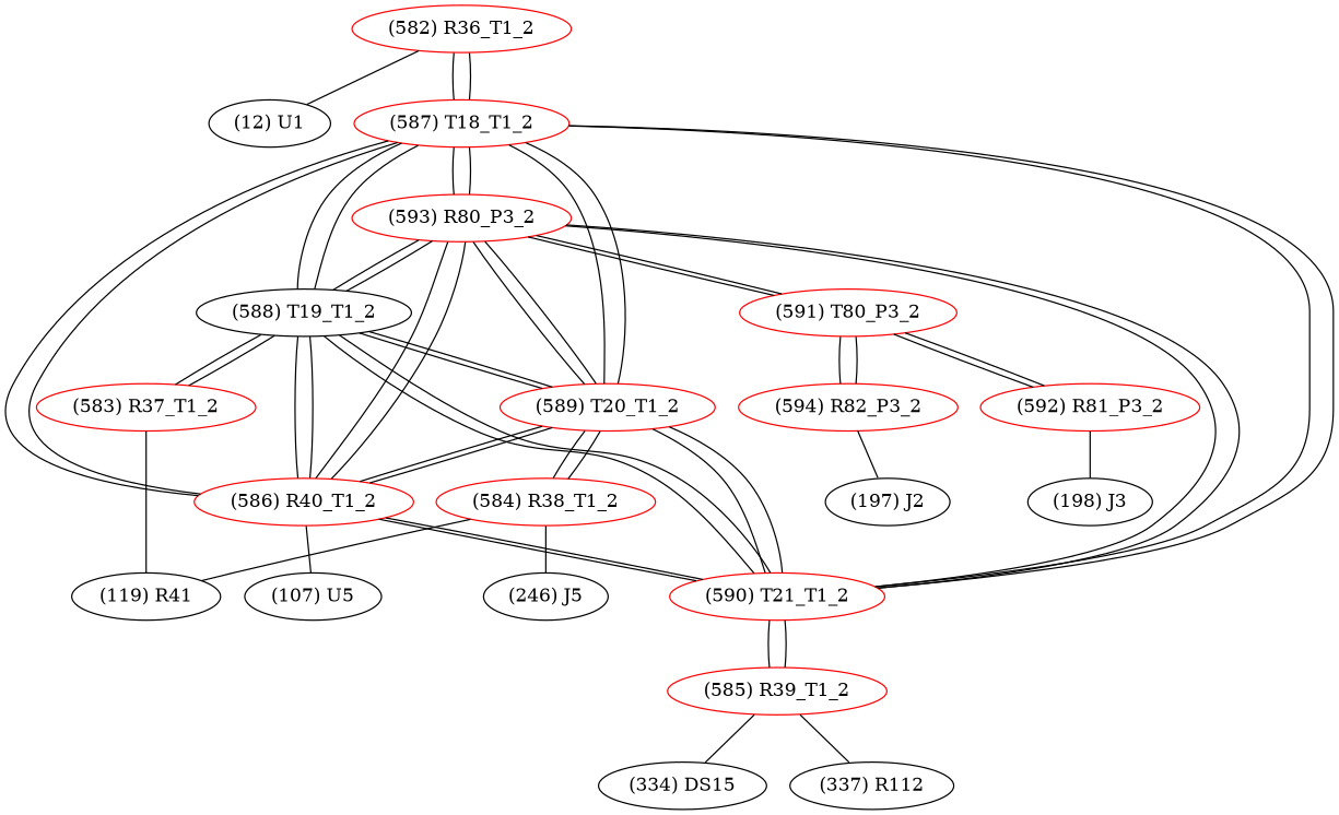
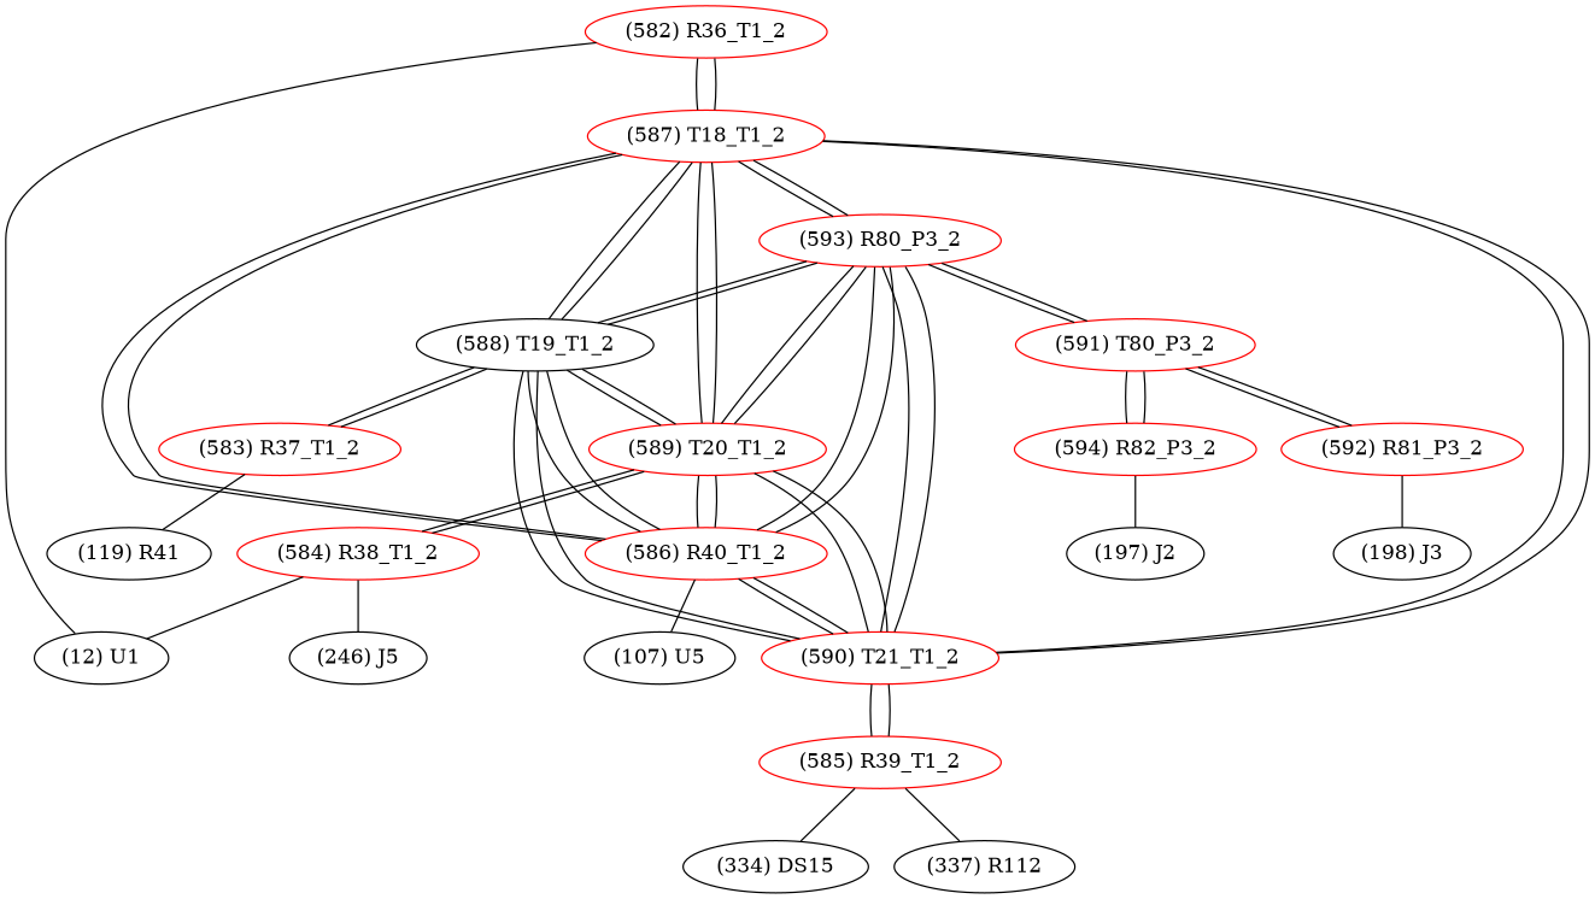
  graph {
    node [color=red]
    n1 [label="(582) R36_T1_2"]
    n2 [label="(12) U1" color=""]
    n3 [label="(587) T18_T1_2"]
    n4 [color=black label="(588) T19_T1_2"]
    n5 [label="(589) T20_T1_2"]
    n6 [label="(590) T21_T1_2"]
    n7 [label="(586) R40_T1_2"]
    n8 [label="(593) R80_P3_2"]
    n9 [label="(583) R37_T1_2"]
    n10 [label="(584) R38_T1_2"]
    n11 [label="(585) R39_T1_2"]
    n12 [label="(107) U5" color=""]
    n13 [label="(591) T80_P3_2"]
    n14 [label="(119) R41" color=""]
    n15 [label="(246) J5" color=""]
    n16 [label="(334) DS15" color=""]
    n17 [label="(337) R112" color=""]
    n18 [label="(592) R81_P3_2"]
    n19 [label="(594) R82_P3_2"]
    n20 [label="(198) J3" color=""]
    n21 [label="(197) J2" color=""]
    n1 -- n2
    n1 -- n3
    n3 -- n1
    n3 -- n4
    n3 -- n5
    n3 -- n6
    n3 -- n7
    n3 -- n8
    n4 -- n3
    n4 -- n5
    n4 -- n6
    n4 -- n7
    n4 -- n8
    n4 -- n9
    n5 -- n3
    n5 -- n4
    n5 -- n6
    n5 -- n7
    n5 -- n8
    n5 -- n10
    n6 -- n3
    n6 -- n4
    n6 -- n5
    n6 -- n7
    n6 -- n8
    n6 -- n11
    n7 -- n3
    n7 -- n4
    n7 -- n5
    n7 -- n6
    n7 -- n8
    n7 -- n12
    n8 -- n3
    n8 -- n4
    n8 -- n5
    n8 -- n6
    n8 -- n7
    n8 -- n13
    n9 -- n4
    n9 -- n14
-   n10 -- n14
+   n10 -- n2
    n10 -- n5
    n10 -- n15
    n11 -- n6
    n11 -- n16
    n11 -- n17
    n13 -- n8
    n13 -- n18
    n13 -- n19
    n18 -- n13
    n18 -- n20
    n19 -- n13
    n19 -- n21
  }
